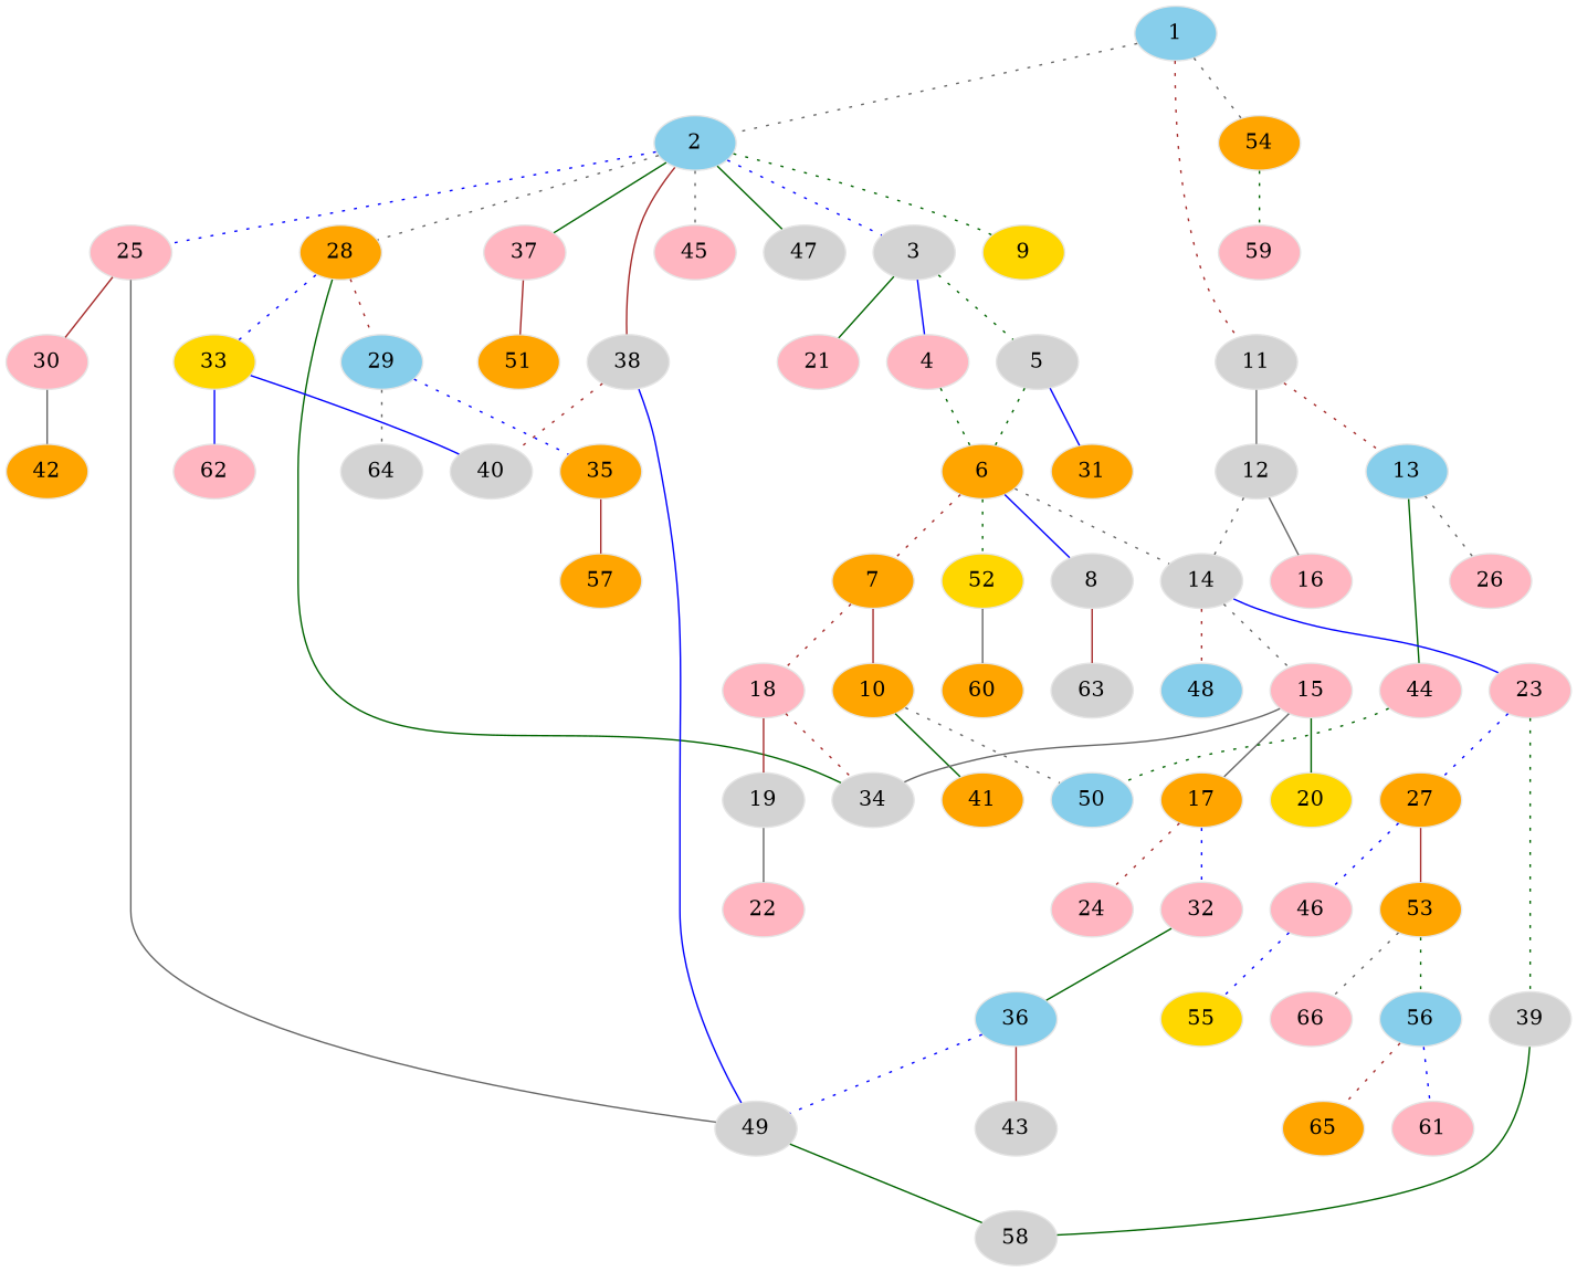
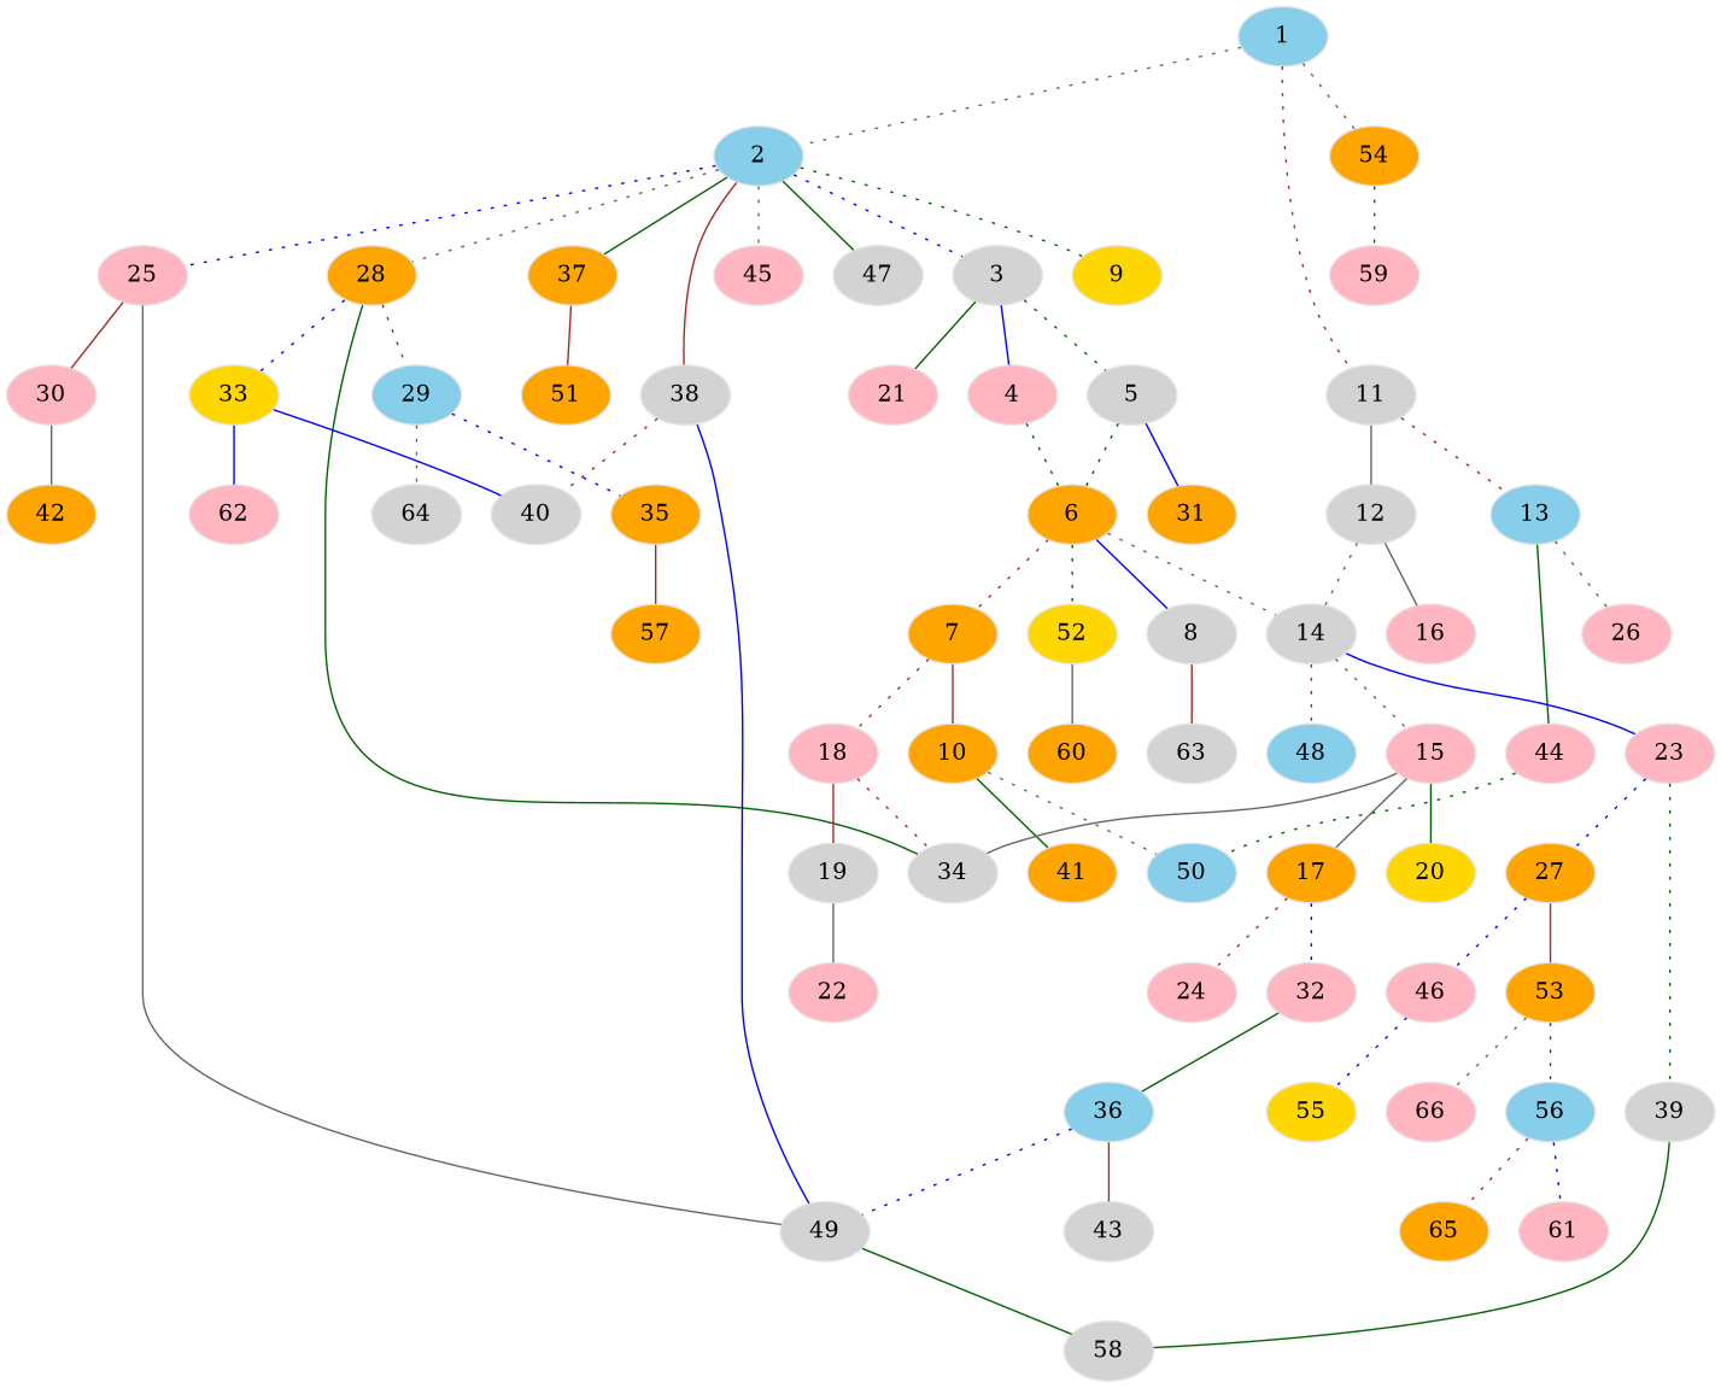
  graph {
    node [color=gray90 fillcolor=lightpink style=filled]
    edge [color=gray40 style=dotted]
    1 [fillcolor=skyblue]
    2 [fillcolor=skyblue]
    11 [fillcolor=lightgrey]
    54 [fillcolor=orange]
    3 [fillcolor=lightgrey]
    9 [fillcolor=gold]
    25
    28 [fillcolor=orange]
-   37
+   37 [fillcolor=orange]
    38 [fillcolor=lightgrey]
    45
    47 [fillcolor=lightgrey]
    12 [fillcolor=lightgrey]
    13 [fillcolor=skyblue]
    59
    4
    5 [fillcolor=lightgrey]
    21
    30
    49 [fillcolor=lightgrey]
    34 [fillcolor=lightgrey]
    29 [fillcolor=skyblue]
    33 [fillcolor=gold]
    51 [fillcolor=orange]
    40 [fillcolor=lightgrey]
    6 [fillcolor=orange]
    31 [fillcolor=orange]
    7 [fillcolor=orange]
    8 [fillcolor=lightgrey]
    14 [fillcolor=lightgrey]
    52 [fillcolor=gold]
    10 [fillcolor=orange]
    18
    63 [fillcolor=lightgrey]
    15
    23
    48 [fillcolor=skyblue]
    60 [fillcolor=orange]
    41 [fillcolor=orange]
    50 [fillcolor=skyblue]
    19 [fillcolor=lightgrey]
    16
    26
    44
    17 [fillcolor=orange]
    20 [fillcolor=gold]
    27 [fillcolor=orange]
    39 [fillcolor=lightgrey]
    24
    32
    36 [fillcolor=skyblue]
    22
    46
    53 [fillcolor=orange]
    58 [fillcolor=lightgrey]
    42 [fillcolor=orange]
    55 [fillcolor=gold]
    56 [fillcolor=skyblue]
    66
    35 [fillcolor=orange]
    64 [fillcolor=lightgrey]
    62
    57 [fillcolor=orange]
    43 [fillcolor=lightgrey]
    61
    65 [fillcolor=orange]
    1 -- 2
    1 -- 11 [color=brown]
    1 -- 54
    2 -- 3 [color=blue]
    2 -- 9 [color=darkgreen]
    2 -- 25 [color=blue]
    2 -- 28
    2 -- 37 [color=darkgreen style=solid]
    2 -- 38 [color=brown style=solid]
    2 -- 45
    2 -- 47 [color=darkgreen style=solid]
    11 -- 12 [style=solid]
    11 -- 13 [color=brown]
    54 -- 59 [color=darkgreen]
    3 -- 4 [color=blue style=solid]
    3 -- 5 [color=darkgreen]
    3 -- 21 [color=darkgreen style=solid]
    25 -- 30 [color=brown style=solid]
    25 -- 49 [style=solid]
    28 -- 34 [color=darkgreen style=solid]
    28 -- 29 [color=brown]
    28 -- 33 [color=blue]
    37 -- 51 [color=brown style=solid]
    38 -- 49 [color=blue style=solid]
    38 -- 40 [color=brown]
    12 -- 14
    12 -- 16 [style=solid]
    13 -- 26
    13 -- 44 [color=darkgreen style=solid]
    4 -- 6 [color=darkgreen]
    5 -- 6 [color=darkgreen]
    5 -- 31 [color=blue style=solid]
    30 -- 42 [style=solid]
    49 -- 58 [color=darkgreen style=solid]
    29 -- 35 [color=blue]
    29 -- 64
    33 -- 40 [color=blue style=solid]
    33 -- 62 [color=blue style=solid]
    6 -- 7 [color=brown]
    6 -- 8 [color=blue style=solid]
    6 -- 14
    6 -- 52 [color=darkgreen]
    7 -- 10 [color=brown style=solid]
    7 -- 18 [color=brown]
    8 -- 63 [color=brown style=solid]
    14 -- 15
    14 -- 23 [color=blue style=solid]
    14 -- 48 [color=brown]
    52 -- 60 [style=solid]
    10 -- 41 [color=darkgreen style=solid]
    10 -- 50
    18 -- 34 [color=brown]
    18 -- 19 [color=brown style=solid]
    15 -- 34 [style=solid]
    15 -- 17 [style=solid]
    15 -- 20 [color=darkgreen style=solid]
    23 -- 27 [color=blue]
    23 -- 39 [color=darkgreen]
    19 -- 22 [style=solid]
    44 -- 50 [color=darkgreen]
    17 -- 24 [color=brown]
    17 -- 32 [color=blue]
    27 -- 46 [color=blue]
    27 -- 53 [color=brown style=solid]
    39 -- 58 [color=darkgreen style=solid]
    32 -- 36 [color=darkgreen style=solid]
    36 -- 49 [color=blue]
    36 -- 43 [color=brown style=solid]
    46 -- 55 [color=blue]
    53 -- 56 [color=darkgreen]
    53 -- 66
    56 -- 61 [color=blue]
    56 -- 65 [color=brown]
    35 -- 57 [color=brown style=solid]
  }
